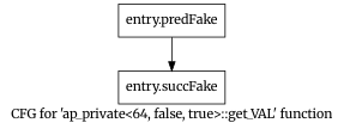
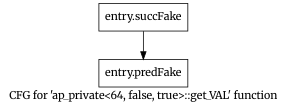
  digraph {
    label="CFG for 'ap_private\<64, false, true\>::get_VAL' function"
    fontname=Merriweather
    node [shape=record fontname=Merriweather]
    n1 [label="{entry.predFake}"]
    n2 [filename="/tools/Xilinx/Vitis_HLS/2022.1/include/etc/ap_private.h" label="{entry.succFake}" linenumber=1434]
-   n1 -> n2 [execusionnum=6400 filename="/tools/Xilinx/Vitis_HLS/2022.1/include/etc/ap_private.h" fontname=Merriweather]
+   n2 -> n1 [execusionnum=6400 filename="/tools/Xilinx/Vitis_HLS/2022.1/include/etc/ap_private.h" fontname=Merriweather]
  }
